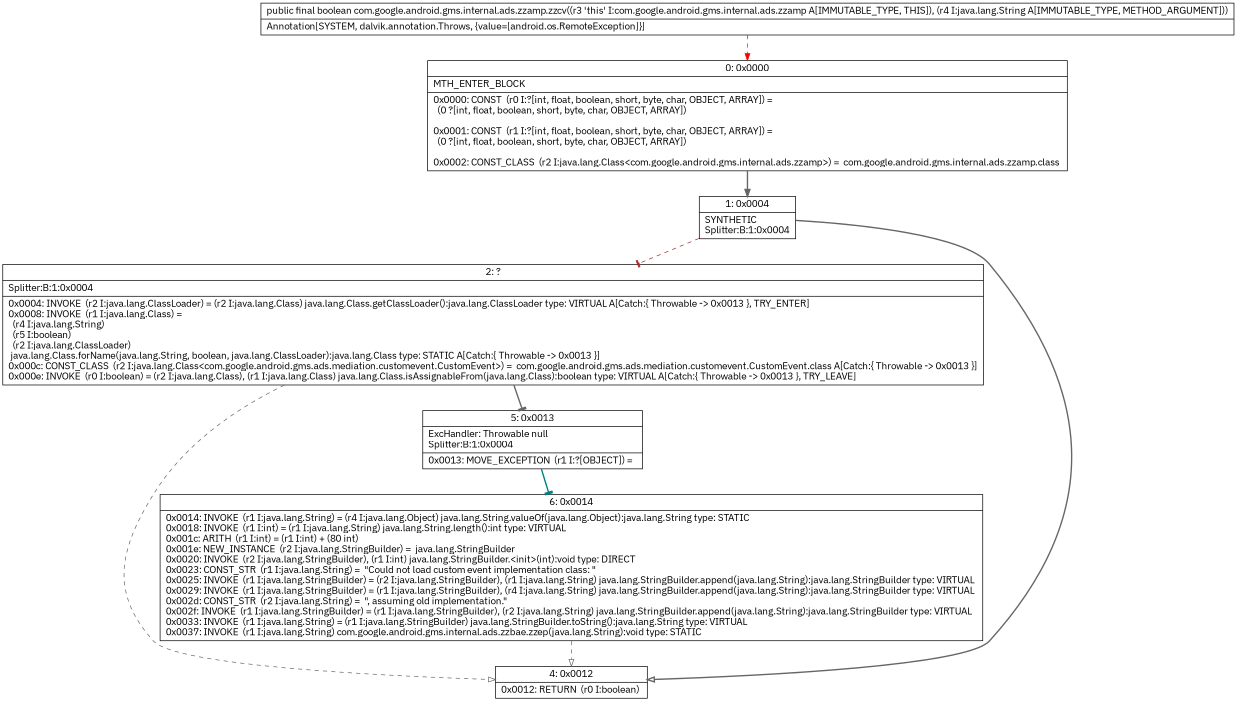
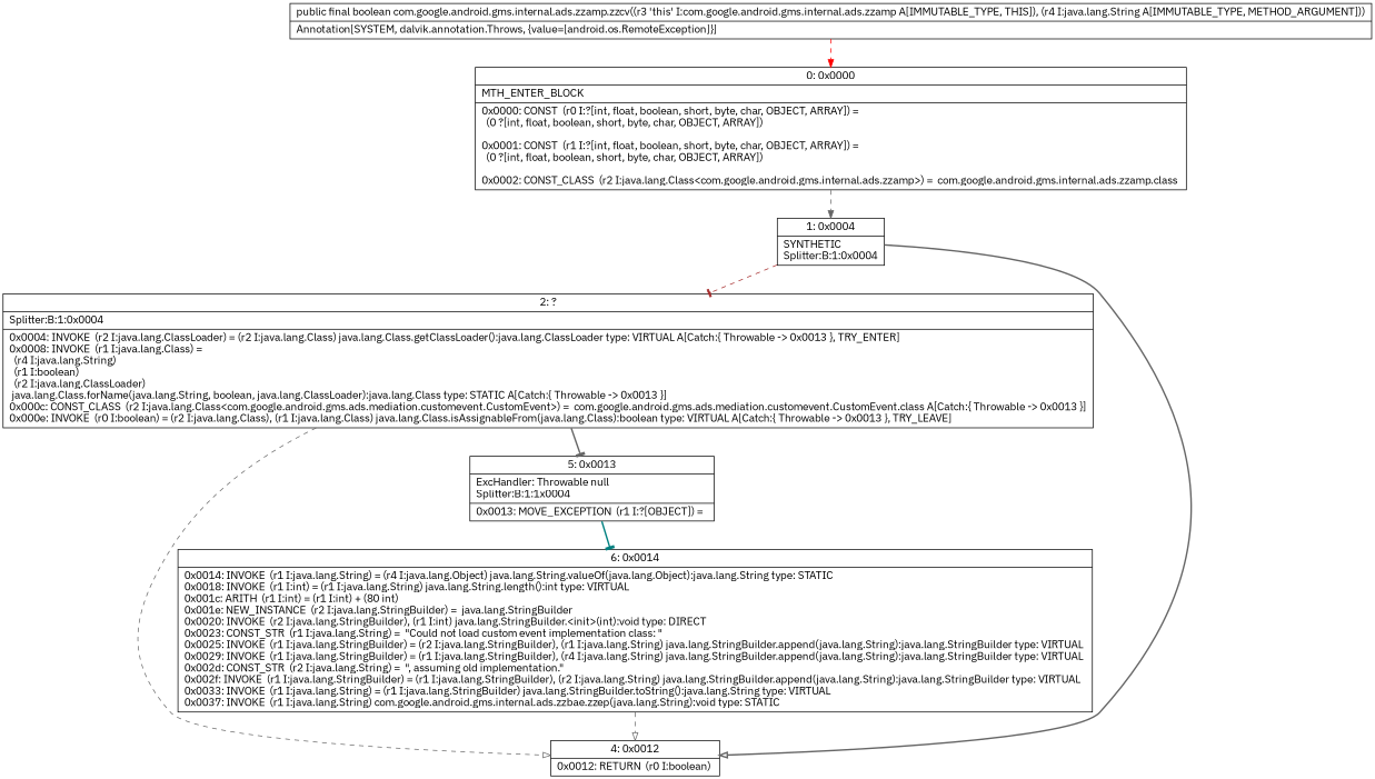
  digraph {
    fontname="IBM Plex Sans"
    node [fontname="IBM Plex Sans" shape=record]
    edge [arrowhead=tee color=gray40 fontname="IBM Plex Sans" style=bold]
    n1 [label="{0\:\ 0x0000|MTH_ENTER_BLOCK\l|0x0000: CONST  (r0 I:?[int, float, boolean, short, byte, char, OBJECT, ARRAY]) = \l  (0 ?[int, float, boolean, short, byte, char, OBJECT, ARRAY])\l \l0x0001: CONST  (r1 I:?[int, float, boolean, short, byte, char, OBJECT, ARRAY]) = \l  (0 ?[int, float, boolean, short, byte, char, OBJECT, ARRAY])\l \l0x0002: CONST_CLASS  (r2 I:java.lang.Class\<com.google.android.gms.internal.ads.zzamp\>) =  com.google.android.gms.internal.ads.zzamp.class \l}"]
    n2 [label="{1\:\ 0x0004|SYNTHETIC\lSplitter:B:1:0x0004\l}"]
-   n3 [label="{2\:\ ?|Splitter:B:1:0x0004\l|0x0004: INVOKE  (r2 I:java.lang.ClassLoader) = (r2 I:java.lang.Class) java.lang.Class.getClassLoader():java.lang.ClassLoader type: VIRTUAL A[Catch:\{ Throwable \-\> 0x0013 \}, TRY_ENTER]\l0x0008: INVOKE  (r1 I:java.lang.Class) = \l  (r4 I:java.lang.String)\l  (r5 I:boolean)\l  (r2 I:java.lang.ClassLoader)\l java.lang.Class.forName(java.lang.String, boolean, java.lang.ClassLoader):java.lang.Class type: STATIC A[Catch:\{ Throwable \-\> 0x0013 \}]\l0x000c: CONST_CLASS  (r2 I:java.lang.Class\<com.google.android.gms.ads.mediation.customevent.CustomEvent\>) =  com.google.android.gms.ads.mediation.customevent.CustomEvent.class A[Catch:\{ Throwable \-\> 0x0013 \}]\l0x000e: INVOKE  (r0 I:boolean) = (r2 I:java.lang.Class), (r1 I:java.lang.Class) java.lang.Class.isAssignableFrom(java.lang.Class):boolean type: VIRTUAL A[Catch:\{ Throwable \-\> 0x0013 \}, TRY_LEAVE]\l}"]
+   n3 [label="{2\:\ ?|Splitter:B:1:0x0004\l|0x0004: INVOKE  (r2 I:java.lang.ClassLoader) = (r2 I:java.lang.Class) java.lang.Class.getClassLoader():java.lang.ClassLoader type: VIRTUAL A[Catch:\{ Throwable \-\> 0x0013 \}, TRY_ENTER]\l0x0008: INVOKE  (r1 I:java.lang.Class) = \l  (r4 I:java.lang.String)\l  (r1 I:boolean)\l  (r2 I:java.lang.ClassLoader)\l java.lang.Class.forName(java.lang.String, boolean, java.lang.ClassLoader):java.lang.Class type: STATIC A[Catch:\{ Throwable \-\> 0x0013 \}]\l0x000c: CONST_CLASS  (r2 I:java.lang.Class\<com.google.android.gms.ads.mediation.customevent.CustomEvent\>) =  com.google.android.gms.ads.mediation.customevent.CustomEvent.class A[Catch:\{ Throwable \-\> 0x0013 \}]\l0x000e: INVOKE  (r0 I:boolean) = (r2 I:java.lang.Class), (r1 I:java.lang.Class) java.lang.Class.isAssignableFrom(java.lang.Class):boolean type: VIRTUAL A[Catch:\{ Throwable \-\> 0x0013 \}, TRY_LEAVE]\l}"]
    n4 [label="{4\:\ 0x0012|0x0012: RETURN  (r0 I:boolean) \l}"]
-   n5 [label="{5\:\ 0x0013|ExcHandler: Throwable null\lSplitter:B:1:0x0004\l|0x0013: MOVE_EXCEPTION  (r1 I:?[OBJECT]) =  \l}"]
+   n5 [label="{5\:\ 0x0013|ExcHandler: Throwable null\lSplitter:B:1:1x0004\l|0x0013: MOVE_EXCEPTION  (r1 I:?[OBJECT]) =  \l}"]
    n6 [label="{6\:\ 0x0014|0x0014: INVOKE  (r1 I:java.lang.String) = (r4 I:java.lang.Object) java.lang.String.valueOf(java.lang.Object):java.lang.String type: STATIC \l0x0018: INVOKE  (r1 I:int) = (r1 I:java.lang.String) java.lang.String.length():int type: VIRTUAL \l0x001c: ARITH  (r1 I:int) = (r1 I:int) + (80 int) \l0x001e: NEW_INSTANCE  (r2 I:java.lang.StringBuilder) =  java.lang.StringBuilder \l0x0020: INVOKE  (r2 I:java.lang.StringBuilder), (r1 I:int) java.lang.StringBuilder.\<init\>(int):void type: DIRECT \l0x0023: CONST_STR  (r1 I:java.lang.String) =  \"Could not load custom event implementation class: \" \l0x0025: INVOKE  (r1 I:java.lang.StringBuilder) = (r2 I:java.lang.StringBuilder), (r1 I:java.lang.String) java.lang.StringBuilder.append(java.lang.String):java.lang.StringBuilder type: VIRTUAL \l0x0029: INVOKE  (r1 I:java.lang.StringBuilder) = (r1 I:java.lang.StringBuilder), (r4 I:java.lang.String) java.lang.StringBuilder.append(java.lang.String):java.lang.StringBuilder type: VIRTUAL \l0x002d: CONST_STR  (r2 I:java.lang.String) =  \", assuming old implementation.\" \l0x002f: INVOKE  (r1 I:java.lang.StringBuilder) = (r1 I:java.lang.StringBuilder), (r2 I:java.lang.String) java.lang.StringBuilder.append(java.lang.String):java.lang.StringBuilder type: VIRTUAL \l0x0033: INVOKE  (r1 I:java.lang.String) = (r1 I:java.lang.StringBuilder) java.lang.StringBuilder.toString():java.lang.String type: VIRTUAL \l0x0037: INVOKE  (r1 I:java.lang.String) com.google.android.gms.internal.ads.zzbae.zzep(java.lang.String):void type: STATIC \l}"]
    n7 [label="{public final boolean com.google.android.gms.internal.ads.zzamp.zzcv((r3 'this' I:com.google.android.gms.internal.ads.zzamp A[IMMUTABLE_TYPE, THIS]), (r4 I:java.lang.String A[IMMUTABLE_TYPE, METHOD_ARGUMENT]))  | Annotation[SYSTEM, dalvik.annotation.Throws, \{value=[android.os.RemoteException]\}]\l}"]
-   n1 -> n2 [arrowhead=normal]
+   n1 -> n2 [arrowhead=normal style=dashed]
    n2 -> n3 [color=brown style=dashed]
    n2 -> n4 [arrowhead=onormal]
    n3 -> n4 [arrowhead=onormal style=dashed]
    n3 -> n5
    n5 -> n6 [color=teal]
    n6 -> n4 [arrowhead=onormal style=dashed]
    n7 -> n1 [arrowhead=normal color=red style=dashed]
  }
